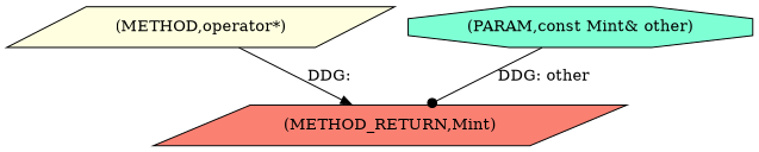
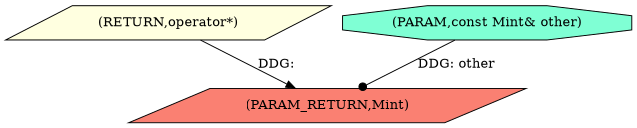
  digraph {
    node [shape=parallelogram style=filled]
-   n1 [fillcolor=lightyellow label="(METHOD,operator*)"]
-   n2 [fillcolor=salmon label="(METHOD_RETURN,Mint)"]
+   n1 [fillcolor=lightyellow label="(RETURN,operator*)"]
+   n2 [fillcolor=salmon label="(PARAM_RETURN,Mint)"]
    n3 [fillcolor=aquamarine label="(PARAM,const Mint& other)" shape=octagon]
    n1 -> n2 [arrowhead=normal label="DDG: "]
    n3 -> n2 [arrowhead=dot label="DDG: other"]
  }
